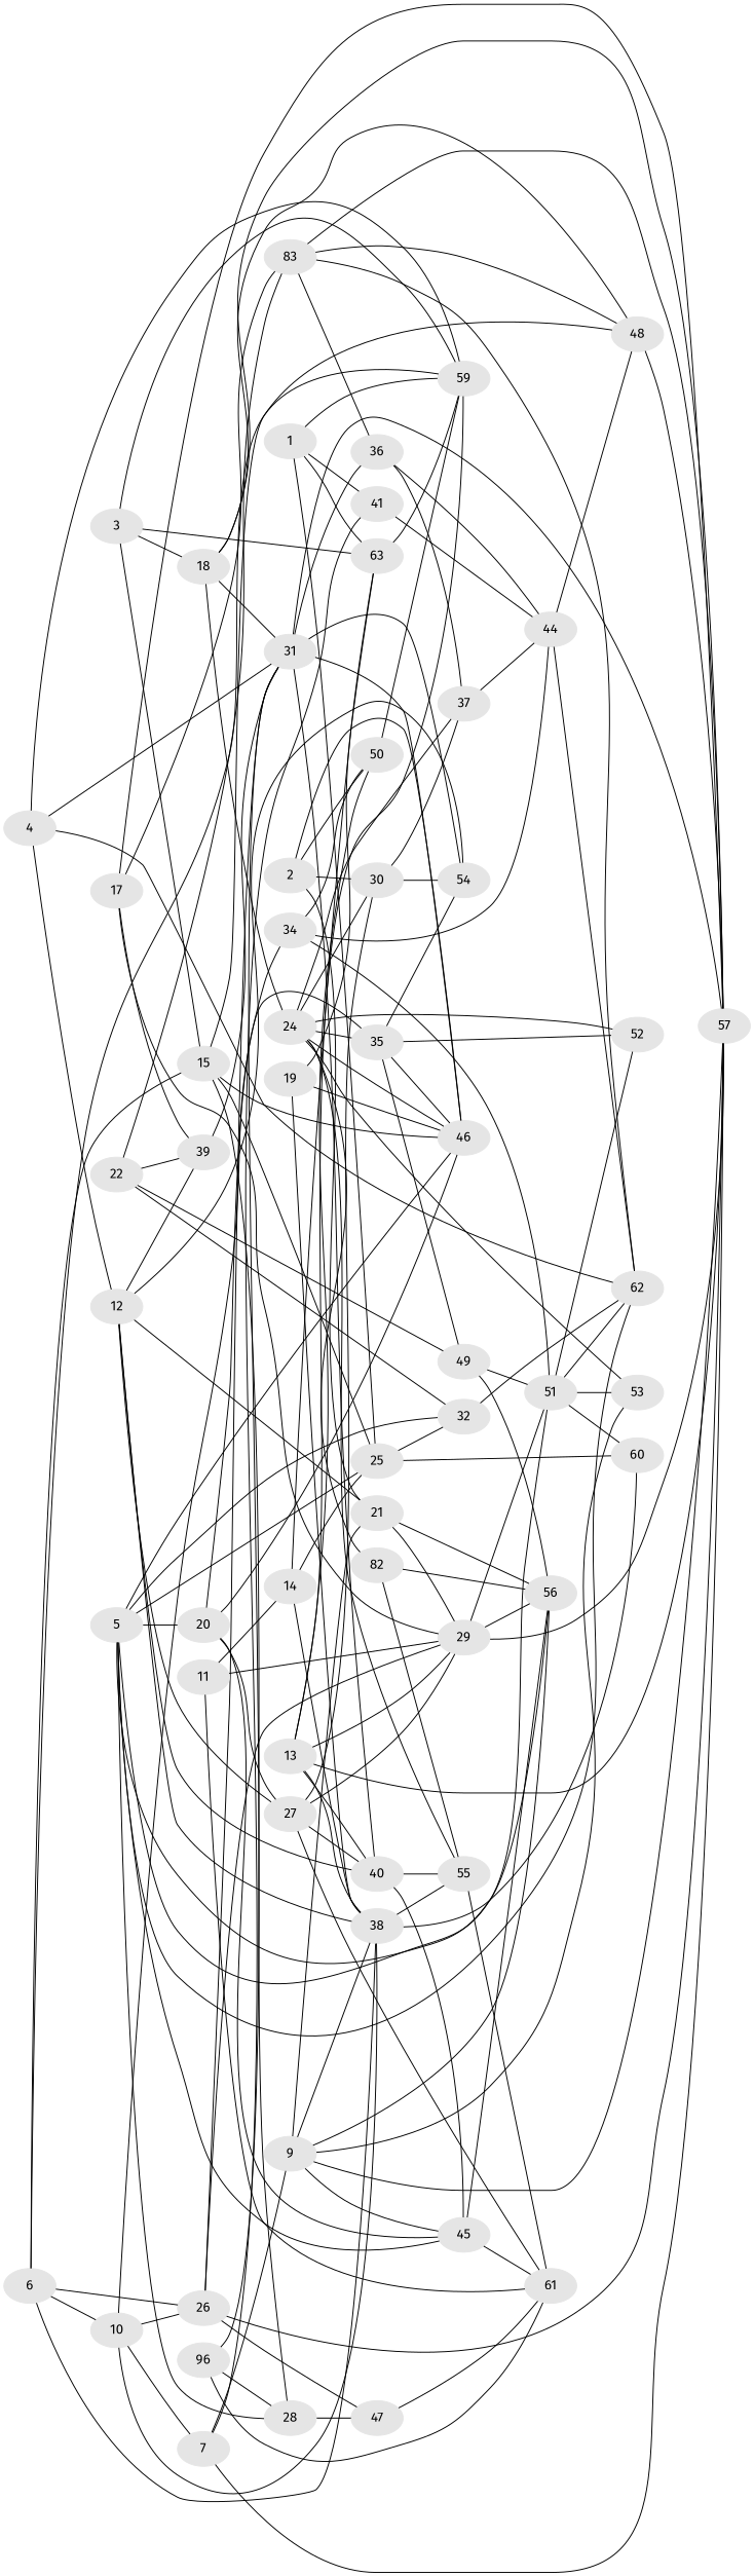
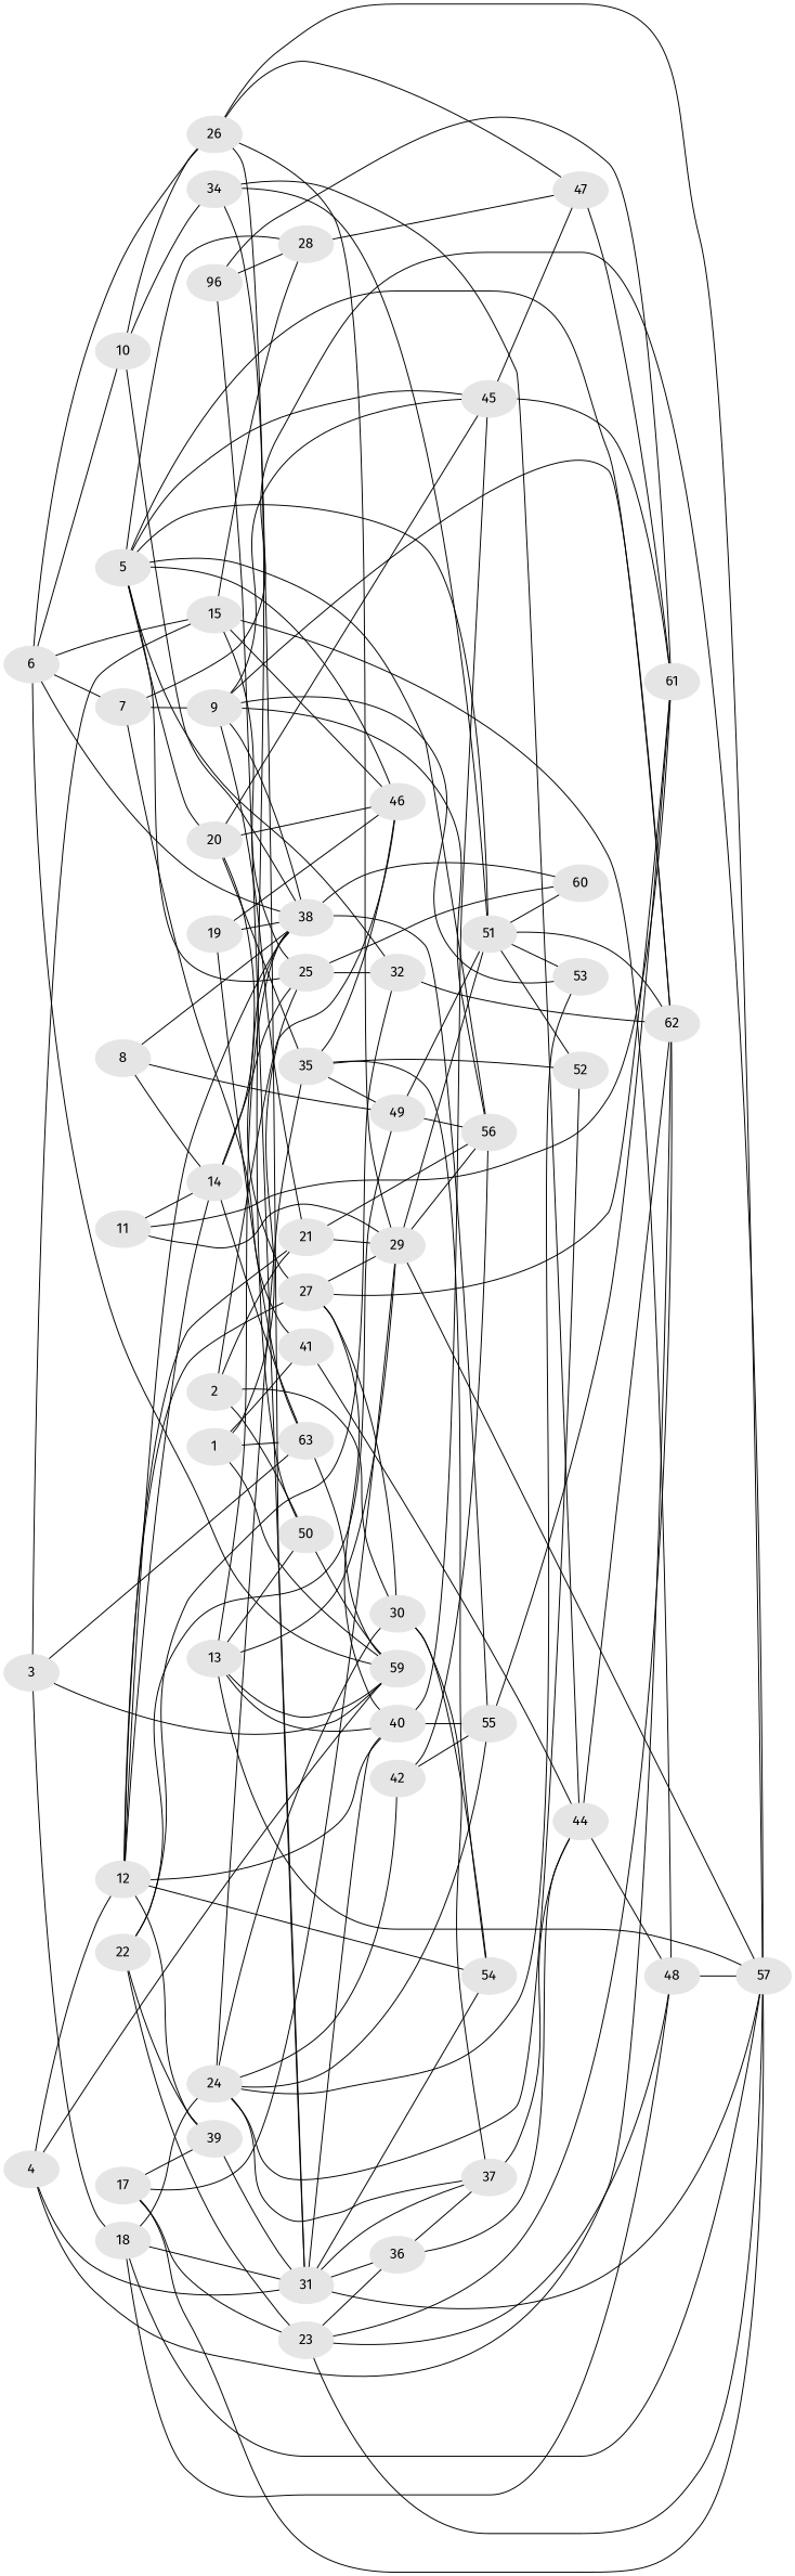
  graph {
    fontname="Fira Sans"
    rankdir=LR
    node [color=gray90 fontname="Fira Sans" style=filled]
    edge [fontname="Fira Sans" weight=1.0]
    1
    25
    n3 [label=63]
    41
    59
    32
    60
    44
    2
    21
    30
    46
    50
    56
    29
    54
    37
    38
    55
    3
    15
    18
    28
    48
    31
    57
    24
    4
    12
    62
    14
    39
    40
    27
    36
    5
    20
    45
    51
    35
    47
    61
    53
    52
    6
    7
    10
    26
    9
    34
+   8
    49
    11
-   42 [label=82]
+   42
    13
    n56 [label=96]
    17
-   23 [label=83]
+   23
    19
    22
    1 -- 25
    1 -- n3
    1 -- 41
    1 -- 59
    25 -- 32
    25 -- 60
    n3 -- 59 [weight=2.0]
    41 -- 44
    32 -- 62
    44 -- 48
    44 -- 62
    2 -- 21
    2 -- 30
    2 -- 46
    2 -- 50
    21 -- 56
    21 -- 29
    30 -- 54
    30 -- 37
    50 -- 59
    29 -- 56
    29 -- 57
    29 -- 51
    37 -- 44
    38 -- 60
    38 -- 55
    55 -- 61
    3 -- n3
    3 -- 59
    3 -- 15
    3 -- 18
    15 -- 25
    15 -- 46
    15 -- 28
    15 -- 48 [weight=2.0]
    18 -- 48
    18 -- 31
    18 -- 57
    18 -- 24
    28 -- 47
    48 -- 57
-   31 -- 46
+   31 -- 37
    31 -- 54
    31 -- 57
    31 -- 40
    31 -- 36
    24 -- 30
-   24 -- 46
    24 -- 37
    24 -- 55
    24 -- 35
    24 -- 53
    24 -- 52
    24 -- 42
    4 -- 59
    4 -- 31
    4 -- 12
    4 -- 62
    12 -- 21
    12 -- 54
    12 -- 38
+   12 -- 14
    12 -- 39
    12 -- 40
    12 -- 27
    14 -- 25
    14 -- n3
    14 -- 38
    39 -- 31
    40 -- 55
    40 -- 45 [weight=2.0]
    27 -- 30
    27 -- 29
    27 -- 40
    27 -- 61
    36 -- 44
    36 -- 37
    5 -- 25
    5 -- 32 [weight=2.0]
    5 -- 46
    5 -- 56
    5 -- 28
    5 -- 62
    5 -- 20 [weight=2.0]
    5 -- 45
    5 -- 51
    20 -- 46
    20 -- 27
    20 -- 45
    20 -- 35
-   45 -- 56
+   45 -- 47
    45 -- 61
    51 -- 60 [weight=2.0]
    51 -- 62
    51 -- 53
    51 -- 52
    35 -- 46
    35 -- 54 [weight=2.0]
    35 -- 52
    35 -- 49
    47 -- 61
    6 -- 59
    6 -- 38
    6 -- 15
-   10 -- 7
+   6 -- 7
    6 -- 10
    6 -- 26
    7 -- 41
    7 -- 57
    7 -- 9
    10 -- 38
    10 -- 26
    10 -- 34
    26 -- 29
    26 -- 31
    26 -- 57
    26 -- 47
    9 -- 21
    9 -- 56
    9 -- 38
-   9 -- 57
+   9 -- 62
    9 -- 45
    9 -- 53
    34 -- 44
    34 -- 50
    34 -- 51
+   8 -- 38
+   8 -- 14
+   8 -- 49
    49 -- 56
    49 -- 51
    11 -- 29
    11 -- 14
    11 -- 61
    42 -- 56
    42 -- 55
    13 -- 59
    13 -- 50 [weight=2.0]
    13 -- 29
    13 -- 38
    13 -- 57
    13 -- 40
    n56 -- 28
    n56 -- 31
    n56 -- 61
    17 -- 29
    17 -- 57
    17 -- 39
    17 -- 23
    23 -- 48
    23 -- 57
    23 -- 62
    23 -- 36
    19 -- n3 [weight=2.0]
    19 -- 46
    19 -- 38
    22 -- 32
    22 -- 39
    22 -- 49
    22 -- 23
  }
